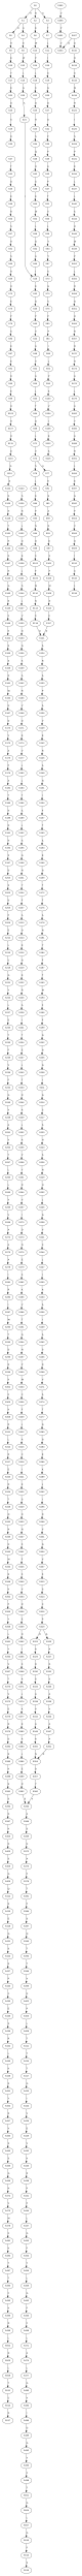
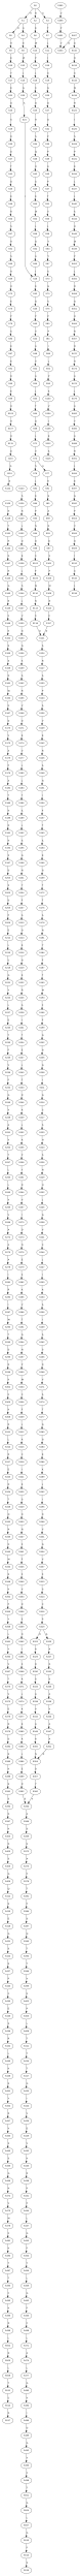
  strict digraph {
    fontname="Liberation Sans"
    node [fontname="Liberation Sans"]
    edge [fontname="Liberation Sans"]
    S0
    S1
    S2
    S3
    S4
    S5
    S6
    S7
    S8
    S9
    S10
    S11
    S12
    S13
    S14
    S15
    S16
    S17
    S18
    S19
    S20
    S21
    S22
    S23
    S24
    S25
    S26
    S27
    S28
    S29
    S30
    S31
    S32
    S33
    S34
    S35
    S36
    S37
    S38
    S39
    S40
    S41
    S42
    S43
    S44
    S45
    S46
    S47
    S48
    S49
    S50
    S51
    S52
    S53
    S54
    S55
    S56
    S57
    S58
    S59
    S60
    S61
    S62
    S63
    S64
    S65
    S66
    S67
    S68
    S69
    S70
    S71
    S72
    S73
    S74
    S75
    S76
    S77
    S78
    S79
    S80
    S81
    S82
    S83
    S84
    S85
    S86
    S87
    S88
    S89
    S90
    S91
    S92
    S93
    S94
    S95
    S96
    S97
    S98
    S99
    S100
    S101
    S102
    S103
    S104
    S105
    S106
    S107
    S108
    S109
    S110
    S111
    S112
    S113
    S114
    S115
    S116
    S117
    S118
    S119
    S121
    S122
    S124
    S125
    S123
    S126
    S127
    S128
    S129
    S130
    S131
    S132
    S133
    S134
    S135
    S136
    S137
    S138
    S139
    S140
    S141
    S142
    S143
    S144
    S145
    S146
    S147
    S148
    S149
    S150
    S151
    S152
    S153
    S154
    S155
    S156
    S157
    S158
    S159
    S160
    S161
    S162
    S163
    S164
    S165
    S166
    S167
    S168
    S169
    S170
    S171
    S172
    S173
    S174
    S175
    S176
    S177
    S178
    S179
    S180
    S181
    S182
    S183
    S184
    S185
    S186
    S187
    S188
    S189
    S190
    S191
    S192
    S193
    S194
    S195
    S196
    S197
    S198
    S199
    S200
    S201
    S202
    S203
    S204
    S205
    S206
    S207
    S208
    S209
    S210
    S211
    S212
    S213
    S214
    S215
    S216
    S217
    S218
    S219
    S220
    S221
    S222
    S223
    S224
    S225
    S226
    S227
    S228
    S229
    S230
    S231
    S232
    S233
    S234
    S235
    S236
    S237
    S238
    S239
    S240
    S241
    S242
    S243
    S244
    S245
    S246
    S247
    S248
    S249
    S250
    S251
    S252
    S253
    S254
    S255
    S256
    S257
    S258
    S259
    S260
    S261
    S262
    S263
    S264
    S265
    S266
    S267
    S268
    S269
    S270
    S271
    S272
    S273
    S274
    S275
    S276
    S277
    S278
    S279
    S280
    S281
    S282
    S283
    S284
    S285
    S286
    S287
    S288
    S289
    S290
    S291
    S292
    S293
    S294
    S295
    S296
    S297
    S298
    S299
    S300
    S301
    S302
    S303
    S304
    S305
    S306
    S307
    S308
    S309
    S310
    S311
    S312
    S313
    S314
    S315
    S316
    S317
    S318
    S319
    S320
    S321
    S322
    S323
    S324
    S325
    S326
    S327
    S328
    S329
    S330
    S331
    S332
    S333
    S334
    S335
    S336
    S337
    S338
    S339
    S340
    S341
    S342
    S343
    S344
    S345
    S346
    S347
    S348
    S349
    S350
    S351
    S352
    S353
    S354
    S355
    S356
    S357
    S358
    S359
    S360
    S361
    S362
    S363
    S364
    S365
    S366
    S367
    S368
    S369
    S370
    S371
    S372
    S373
    S374
    S375
    S376
    S377
    S378
    S379
    S380
    S381
    S382
    S383
    S384
    S385
    S386
    S387
    S388
    S389
    S390
    S391
    S392
    S393
    S394
    S396
    S397
    S395
    S398
    S399
    S400
    S401
    S402
    S403
    S404
    S405
    S406
    S408
    S409
    S407
    S410
    S411
    S412
    S413
    S414
    S415
    S416
    S417
    S418
    S419
    S420
    S421
    S422
    S423
    S424
    S425
    S426
    S427
    S428
    S429
    S430
    S431
    S432
    S433
    S434
    S435
    S436
    S437
    S438
    S439
    S440
    S441
    S442
    S443
    S444
    S445
    S446
    S447
    S448
    S449
    S450
    S451
    S452
    S453
    S454
    S455
    S456
    S457
    S458
    S459
    S460
    S461
    S462
    S463
    S464
    S465
    S466
    S467
    S468
    S469
    S470
    S471
    S472
    S473
    S474
    S475
    S476
    S477
    S478
    S479
    S480
    S481
    S482
    S483
    S484
    S485
    S486
    S487
    S488
    S489
    S490
    S491
    S492
    S493
    S494
    S495
    S496
    S497
    S498
    S499
    S500
    S501
    S502
    S503
    S504
    S505
    S506
    S507
    S508
    S509
    S510
    S511
    S512
    S513
    S514
    S515
    S516
    S517
    S518
    S0 -> S1 [label=H]
    S0 -> S2 [label=R]
    S0 -> S3 [label=S]
    S1 -> S4 [label=A]
    S1 -> S5 [label=D]
    S2 -> S6 [label=E]
    S3 -> S7 [label=T]
    S4 -> S8 [label=E]
    S5 -> S9 [label=H]
    S6 -> S10 [label=W]
    S7 -> S11 [label=L]
    S8 -> S12 [label=W]
    S9 -> S13 [label=E]
    S10 -> S14 [label=P]
    S11 -> S15 [label=I]
    S12 -> S16 [label=L]
    S13 -> S17 [label=Y]
    S14 -> S18 [label=L]
    S15 -> S19 [label=A]
    S16 -> S20 [label=G]
    S17 -> S21 [label=E]
    S18 -> S22 [label=K]
    S19 -> S23 [label=G]
    S20 -> S24 [label=A]
    S21 -> S25 [label=G]
    S22 -> S26 [label=G]
    S23 -> S27 [label=G]
    S24 -> S28 [label=I]
    S25 -> S29 [label=S]
    S26 -> S30 [label=H]
    S27 -> S31 [label=G]
    S28 -> S32 [label=E]
    S29 -> S33 [label=D]
    S30 -> S34 [label=S]
    S31 -> S35 [label=P]
    S32 -> S36 [label=G]
+   S33 -> S37 [label=D]
    S34 -> S38 [label=Q]
    S35 -> S39 [label=P]
    S36 -> S40 [label=P]
    S37 -> S41 [label=T]
    S38 -> S42 [label=H]
    S39 -> S43 [label=A]
    S40 -> S44 [label=V]
    S41 -> S45 [label=G]
    S42 -> S46 [label=A]
    S43 -> S47 [label=P]
    S44 -> S48 [label=A]
    S45 -> S49 [label=E]
    S46 -> S50 [label=E]
    S47 -> S51 [label=T]
    S48 -> S52 [label=V]
    S49 -> S53 [label=R]
    S50 -> S54 [label=W]
    S51 -> S55 [label=V]
    S52 -> S56 [label=A]
    S53 -> S57 [label=S]
    S54 -> S58 [label=L]
    S55 -> S59 [label=L]
    S56 -> S60 [label=L]
    S57 -> S61 [label=H]
    S58 -> S62 [label=G]
    S59 -> S63 [label=T]
    S60 -> S64 [label=T]
    S61 -> S65 [label=S]
    S62 -> S66 [label=A]
    S63 -> S67 [label=Y]
    S64 -> S68 [label=G]
    S65 -> S69 [label=H]
    S66 -> S28 [label=I]
    S67 -> S70 [label=K]
    S68 -> S71 [label=L]
    S69 -> S72 [label=H]
    S70 -> S73 [label=G]
    S71 -> S74 [label=V]
    S72 -> S75 [label=E]
    S73 -> S76 [label=V]
    S74 -> S77 [label=A]
    S74 -> S78 [label=S]
    S75 -> S79 [label=P]
    S76 -> S80 [label=P]
    S77 -> S81 [label=H]
    S78 -> S82 [label=L]
    S79 -> S83 [label=S]
    S80 -> S84 [label=F]
    S81 -> S85 [label=E]
    S82 -> S86 [label=E]
    S83 -> S87 [label=E]
    S84 -> S88 [label=I]
    S85 -> S89 [label=A]
    S86 -> S90 [label=P]
    S87 -> S91 [label=E]
    S88 -> S92 [label=L]
    S89 -> S93 [label=N]
    S90 -> S94 [label=N]
    S91 -> S95 [label=D]
    S92 -> S96 [label=P]
    S93 -> S97 [label=G]
    S94 -> S98 [label=G]
    S95 -> S99 [label=E]
    S96 -> S100 [label=K]
    S97 -> S101 [label=K]
    S98 -> S102 [label=K]
    S99 -> S103 [label=H]
    S100 -> S104 [label=V]
    S101 -> S105 [label=F]
    S102 -> S106 [label=F]
    S103 -> S107 [label=H]
    S104 -> S108 [label=I]
    S105 -> S109 [label=M]
    S106 -> S110 [label=M]
    S107 -> S111 [label=H]
    S108 -> S112 [label=E]
    S109 -> S113 [label=N]
    S110 -> S114 [label=N]
    S111 -> S115 [label=D]
    S112 -> S116 [label=A]
    S113 -> S117 [label=K]
    S114 -> S118 [label=K]
    S115 -> S119 [label=G]
    S117 -> S121 [label=D]
    S118 -> S121 [label=D]
    S119 -> S122 [label=E]
    S121 -> S124 [label=A]
-   S122 -> S125 [label=D]
    S124 -> S127 [label=R]
    S125 -> S128 [label=H]
    S123 -> S126 [label=S]
    S126 -> S129 [label=R]
    S127 -> S130 [label=A]
    S128 -> S131 [label=Y]
    S129 -> S132 [label=L]
    S130 -> S133 [label=P]
    S131 -> S134 [label=H]
    S132 -> S135 [label=D]
    S133 -> S136 [label=A]
    S134 -> S137 [label=D]
    S135 -> S138 [label=E]
    S136 -> S139 [label=V]
    S137 -> S140 [label=H]
    S138 -> S141 [label=L]
    S139 -> S142 [label=E]
    S140 -> S143 [label=G]
    S141 -> S144 [label=S]
    S142 -> S145 [label=R]
    S143 -> S146 [label=E]
    S144 -> S147 [label=L]
    S145 -> S148 [label=A]
    S146 -> S149 [label=K]
    S147 -> S150 [label=V]
    S148 -> S151 [label=N]
    S149 -> S152 [label=K]
    S150 -> S153 [label=G]
    S151 -> S154 [label=I]
    S152 -> S155 [label=E]
    S153 -> S156 [label=G]
    S154 -> S157 [label=F]
    S155 -> S158 [label=S]
    S156 -> S159 [label=K]
    S157 -> S160 [label=T]
    S158 -> S161 [label=N]
    S159 -> S162 [label=A]
    S160 -> S163 [label=A]
    S161 -> S164 [label=W]
    S162 -> S165 [label=R]
    S163 -> S166 [label=E]
    S164 -> S167 [label=H]
    S165 -> S168 [label=V]
    S166 -> S169 [label=G]
    S167 -> S170 [label=D]
    S168 -> S171 [label=D]
    S169 -> S172 [label=T]
    S170 -> S173 [label=V]
    S171 -> S174 [label=E]
    S172 -> S175 [label=T]
    S173 -> S176 [label=A]
    S174 -> S177 [label=V]
    S175 -> S178 [label=A]
    S176 -> S179 [label=P]
    S177 -> S180 [label=L]
    S178 -> S181 [label=N]
    S179 -> S182 [label=A]
    S180 -> S183 [label=L]
    S181 -> S184 [label=Y]
    S182 -> S185 [label=T]
    S183 -> S186 [label=T]
    S184 -> S187 [label=F]
    S185 -> S188 [label=H]
    S186 -> S189 [label=A]
    S187 -> S190 [label=T]
    S188 -> S191 [label=N]
    S189 -> S192 [label=L]
    S190 -> S193 [label=M]
    S191 -> S194 [label=H]
    S192 -> S195 [label=S]
    S193 -> S196 [label=F]
    S194 -> S197 [label=S]
    S195 -> S198 [label=G]
    S196 -> S199 [label=F]
    S197 -> S200 [label=D]
    S198 -> S201 [label=N]
    S199 -> S202 [label=G]
    S200 -> S203 [label=S]
    S201 -> S204 [label=Y]
    S202 -> S205 [label=G]
    S203 -> S206 [label=D]
    S204 -> S207 [label=F]
    S205 -> S208 [label=G]
    S206 -> S209 [label=P]
    S207 -> S210 [label=A]
    S208 -> S211 [label=I]
    S209 -> S212 [label=E]
    S210 -> S213 [label=D]
    S211 -> S214 [label=G]
    S212 -> S215 [label=L]
    S213 -> S216 [label=E]
    S214 -> S217 [label=C]
    S215 -> S218 [label=C]
    S216 -> S219 [label=G]
    S217 -> S220 [label=S]
    S218 -> S221 [label=G]
    S219 -> S222 [label=E]
    S220 -> S223 [label=H]
    S221 -> S224 [label=Y]
    S222 -> S225 [label=R]
    S223 -> S226 [label=S]
    S224 -> S227 [label=L]
    S225 -> S228 [label=A]
    S226 -> S229 [label=N]
    S227 -> S230 [label=E]
    S228 -> S231 [label=I]
    S229 -> S232 [label=H]
    S230 -> S233 [label=Y]
    S231 -> S234 [label=T]
    S232 -> S235 [label=L]
    S233 -> S236 [label=F]
    S234 -> S237 [label=E]
    S235 -> S238 [label=G]
    S236 -> S239 [label=V]
    S237 -> S240 [label=L]
    S238 -> S241 [label=V]
    S239 -> S242 [label=F]
    S240 -> S243 [label=T]
    S241 -> S244 [label=C]
    S242 -> S245 [label=G]
    S243 -> S246 [label=R]
    S244 -> S247 [label=L]
    S245 -> S248 [label=V]
    S246 -> S249 [label=A]
    S247 -> S250 [label=I]
    S248 -> S251 [label=A]
    S249 -> S252 [label=L]
    S250 -> S253 [label=A]
    S251 -> S254 [label=V]
    S252 -> S255 [label=A]
    S253 -> S256 [label=A]
    S254 -> S257 [label=T]
    S255 -> S258 [label=P]
    S256 -> S259 [label=I]
    S257 -> S260 [label=L]
    S258 -> S261 [label=Y]
    S259 -> S262 [label=A]
    S260 -> S263 [label=L]
    S261 -> S264 [label=R]
    S262 -> S265 [label=S]
    S263 -> S266 [label=V]
    S264 -> S267 [label=V]
    S265 -> S268 [label=D]
    S266 -> S269 [label=V]
    S267 -> S270 [label=I]
    S268 -> S271 [label=V]
    S269 -> S272 [label=A]
    S270 -> S273 [label=D]
    S271 -> S274 [label=A]
    S272 -> S275 [label=A]
    S273 -> S276 [label=N]
    S274 -> S277 [label=T]
    S275 -> S278 [label=A]
    S276 -> S279 [label=E]
    S277 -> S280 [label=G]
    S278 -> S281 [label=I]
    S279 -> S282 [label=K]
    S280 -> S283 [label=G]
    S281 -> S284 [label=R]
    S282 -> S285 [label=K]
    S283 -> S286 [label=E]
    S284 -> S287 [label=I]
    S285 -> S288 [label=V]
    S286 -> S289 [label=K]
    S287 -> S290 [label=W]
    S288 -> S291 [label=T]
    S289 -> S292 [label=L]
    S290 -> S293 [label=T]
    S291 -> S294 [label=G]
    S292 -> S295 [label=I]
    S293 -> S296 [label=D]
    S294 -> S297 [label=N]
    S295 -> S298 [label=D]
    S296 -> S299 [label=R]
    S297 -> S300 [label=P]
    S298 -> S301 [label=V]
    S299 -> S302 [label=K]
    S300 -> S303 [label=W]
    S301 -> S304 [label=G]
    S302 -> S305 [label=K]
    S303 -> S306 [label=C]
    S304 -> S307 [label=V]
    S305 -> S308 [label=K]
    S306 -> S309 [label=F]
    S307 -> S310 [label=K]
    S308 -> S311 [label=R]
    S309 -> S312 [label=L]
    S310 -> S313 [label=S]
    S311 -> S314 [label=L]
    S312 -> S315 [label=A]
    S313 -> S316 [label=C]
    S314 -> S317 [label=R]
    S315 -> S318 [label=C]
    S316 -> S319 [label=P]
    S317 -> S320 [label=E]
    S318 -> S321 [label=I]
    S319 -> S322 [label=R]
    S319 -> S323 [label=G]
    S320 -> S324 [label=N]
    S321 -> S325 [label=E]
    S322 -> S326 [label=A]
    S323 -> S327 [label=A]
    S324 -> S328 [label=T]
    S325 -> S329 [label=S]
    S326 -> S330 [label=D]
    S327 -> S331 [label=D]
    S328 -> S332 [label=Q]
    S329 -> S333 [label=D]
    S330 -> S334 [label=S]
    S331 -> S335 [label=S]
    S332 -> S336 [label=N]
    S333 -> S337 [label=N]
    S334 -> S338 [label=A]
    S335 -> S339 [label=A]
    S336 -> S340 [label=H]
    S337 -> S341 [label=K]
    S338 -> S342 [label=V]
    S339 -> S343 [label=V]
    S340 -> S344 [label=M]
    S341 -> S345 [label=F]
    S342 -> S346 [label=A]
    S343 -> S347 [label=A]
    S344 -> S348 [label=E]
    S345 -> S349 [label=K]
    S346 -> S350 [label=A]
    S347 -> S351 [label=A]
    S348 -> S352 [label=K]
    S349 -> S353 [label=V]
    S350 -> S354 [label=N]
    S351 -> S354 [label=N]
    S352 -> S355 [label=P]
    S353 -> S356 [label=R]
    S354 -> S357 [label=D]
    S355 -> S358 [label=Y]
    S356 -> S359 [label=E]
    S357 -> S360 [label=Y]
    S358 -> S361 [label=L]
    S359 -> S362 [label=D]
    S360 -> S363 [label=V]
    S361 -> S364 [label=Y]
    S362 -> S365 [label=I]
    S363 -> S366 [label=A]
    S364 -> S367 [label=V]
    S365 -> S368 [label=K]
    S366 -> S369 [label=S]
    S367 -> S370 [label=T]
    S368 -> S371 [label=A]
    S369 -> S372 [label=H]
    S370 -> S373 [label=V]
    S371 -> S374 [label=L]
    S372 -> S375 [label=A]
    S373 -> S376 [label=E]
    S374 -> S377 [label=K]
    S375 -> S378 [label=P]
    S376 -> S379 [label=N]
    S377 -> S380 [label=E]
    S378 -> S381 [label=T]
    S379 -> S382 [label=D]
    S380 -> S383 [label=A]
    S381 -> S384 [label=P]
    S382 -> S385 [label=E]
    S383 -> S386 [label=L]
    S384 -> S387 [label=S]
    S385 -> S388 [label=K]
    S386 -> S389 [label=E]
    S387 -> S390 [label=Q]
    S388 -> S391 [label=E]
    S389 -> S392 [label=R]
    S390 -> S393 [label=T]
    S391 -> S394 [label=S]
    S392 -> S363 [label=S]
    S393 -> S396 [label=T]
    S394 -> S397 [label=D]
    S396 -> S399 [label=V]
    S397 -> S400 [label=K]
    S395 -> S398 [label=V]
    S398 -> S401 [label=P]
    S399 -> S402 [label=H]
    S400 -> S403 [label=D]
    S401 -> S404 [label=V]
    S402 -> S405 [label=P]
    S403 -> S406 [label=S]
    S405 -> S408 [label=L]
    S406 -> S409 [label=G]
    S408 -> S411 [label=T]
    S409 -> S412 [label=Q]
    S407 -> S404 [label=G]
    S407 -> S410 [label=D]
    S410 -> S413 [label=R]
    S411 -> S414 [label=T]
    S412 -> S415 [label=E]
    S413 -> S416 [label=A]
    S414 -> S417 [label=T]
    S415 -> S418 [label=E]
    S416 -> S419 [label=M]
    S417 -> S420 [label=G]
    S418 -> S421 [label=G]
    S419 -> S422 [label=R]
    S420 -> S423 [label=I]
    S421 -> S424 [label=S]
    S422 -> S425 [label=I]
    S423 -> S426 [label=V]
    S424 -> S427 [label=E]
    S425 -> S428 [label=S]
    S426 -> S429 [label=E]
    S427 -> S430 [label=P]
    S428 -> S431 [label=P]
    S429 -> S432 [label=V]
    S430 -> S433 [label=C]
    S431 -> S434 [label=E]
    S432 -> S435 [label=K]
    S433 -> S436 [label=E]
    S434 -> S437 [label=L]
    S435 -> S438 [label=R]
    S436 -> S439 [label=S]
    S437 -> S440 [label=L]
    S438 -> S441 [label=P]
    S439 -> S442 [label=R]
    S440 -> S443 [label=K]
    S441 -> S444 [label=P]
    S442 -> S445 [label=L]
    S443 -> S446 [label=H]
    S444 -> S447 [label=L]
    S445 -> S448 [label=K]
    S446 -> S449 [label=W]
    S447 -> S450 [label=G]
    S448 -> S451 [label=E]
    S449 -> S452 [label=P]
    S450 -> S453 [label=F]
    S451 -> S454 [label=Y]
    S452 -> S455 [label=L]
    S453 -> S456 [label=Y]
    S454 -> S457 [label=R]
    S455 -> S458 [label=R]
    S456 -> S459 [label=L]
    S457 -> S460 [label=V]
    S458 -> S461 [label=G]
    S459 -> S462 [label=G]
    S460 -> S463 [label=S]
    S461 -> S464 [label=H]
    S462 -> S465 [label=F]
    S463 -> S466 [label=S]
    S464 -> S467 [label=R]
    S465 -> S468 [label=F]
    S466 -> S469 [label=G]
    S467 -> S470 [label=R]
    S468 -> S471 [label=L]
    S469 -> S472 [label=H]
    S470 -> S473 [label=H]
    S471 -> S474 [label=A]
    S472 -> S475 [label=V]
    S473 -> S476 [label=A]
    S474 -> S477 [label=L]
    S475 -> S478 [label=M]
    S476 -> S479 [label=L]
    S477 -> S480 [label=G]
    S478 -> S481 [label=K]
    S479 -> S482 [label=A]
    S480 -> S483 [label=V]
    S481 -> S484 [label=K]
    S482 -> S485 [label=Y]
    S483 -> S486 [label=I]
    S484 -> S487 [label=T]
    S485 -> S488 [label=A]
    S486 -> S489 [label=G]
    S487 -> S490 [label=T]
    S488 -> S491 [label=R]
    S489 -> S492 [label=G]
    S490 -> S493 [label=F]
    S491 -> S494 [label=L]
    S492 -> S495 [label=V]
    S493 -> S496 [label=K]
    S494 -> S497 [label=E]
    S495 -> S498 [label=C]
    S496 -> S499 [label=N]
    S497 -> S500 [label=G]
    S498 -> S501 [label=T]
    S499 -> S502 [label=L]
    S500 -> S503 [label=P]
    S501 -> S504 [label=G]
    S502 -> S505 [label=N]
    S503 -> S506 [label=V]
    S504 -> S507 [label=L]
    S505 -> S508 [label=L]
    S506 -> S509 [label=G]
    S507 -> S510 [label=G]
    S508 -> S511 [label=Y]
    S509 -> S512 [label=I]
    S510 -> S513 [label=F]
    S511 -> S514 [label=C]
    S512 -> S515 [label=A]
    S513 -> S516 [label=S]
    S514 -> S517 [label=D]
    S515 -> S518 [label=L]
  }
